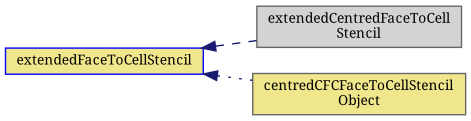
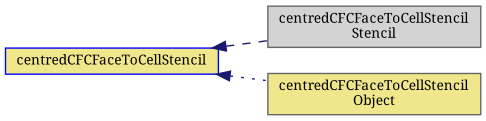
  digraph {
    fontname="Noto Serif"
    rankdir=LR
    node [color=gray40 fillcolor=khaki fontname="Noto Serif" fontsize=10 shape=record style=filled]
    edge [color=midnightblue dir=back fontname="Noto Serif" fontsize=10 labelfontname=FreeSans labelfontsize=10]
-   n1 [fillcolor=lightgrey fontcolor=black height=0.2 label="extendedCentredFaceToCell\lStencil" width=0.4]
+   n1 [fillcolor=lightgrey fontcolor=black height=0.2 label="centredCFCFaceToCellStencil\lStencil" width=0.4]
    n2 [height=0.2 label="centredCFCFaceToCellStencil\lObject" width=0.4]
-   n3 [color=blue height=0.2 label=extendedFaceToCellStencil width=0.4]
+   n3 [color=blue height=0.2 label=centredCFCFaceToCellStencil width=0.4]
    n3 -> n1 [style=dashed]
    n3 -> n2 [style=dotted]
  }
